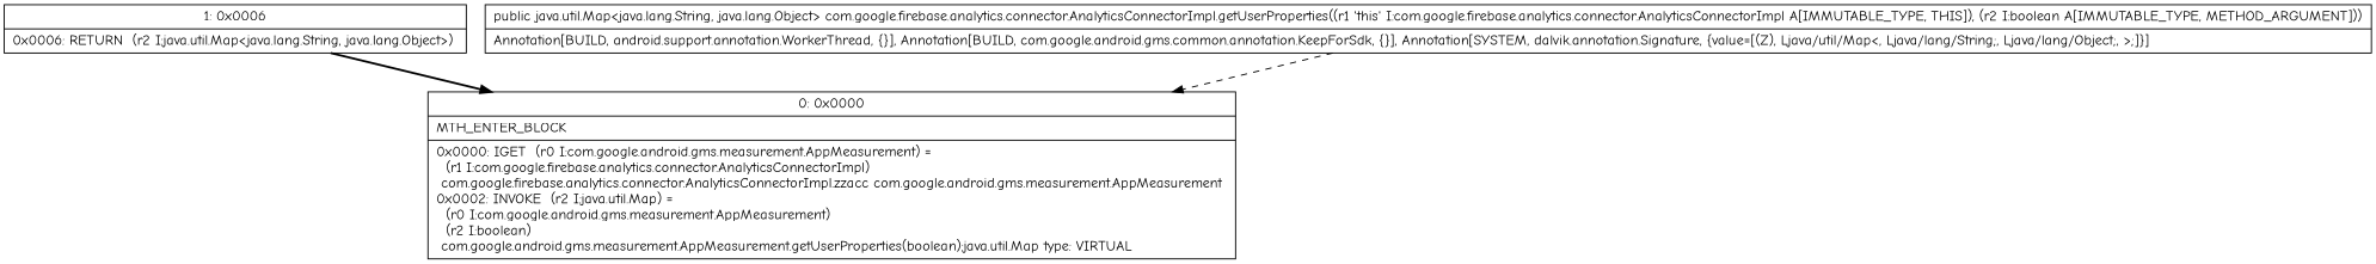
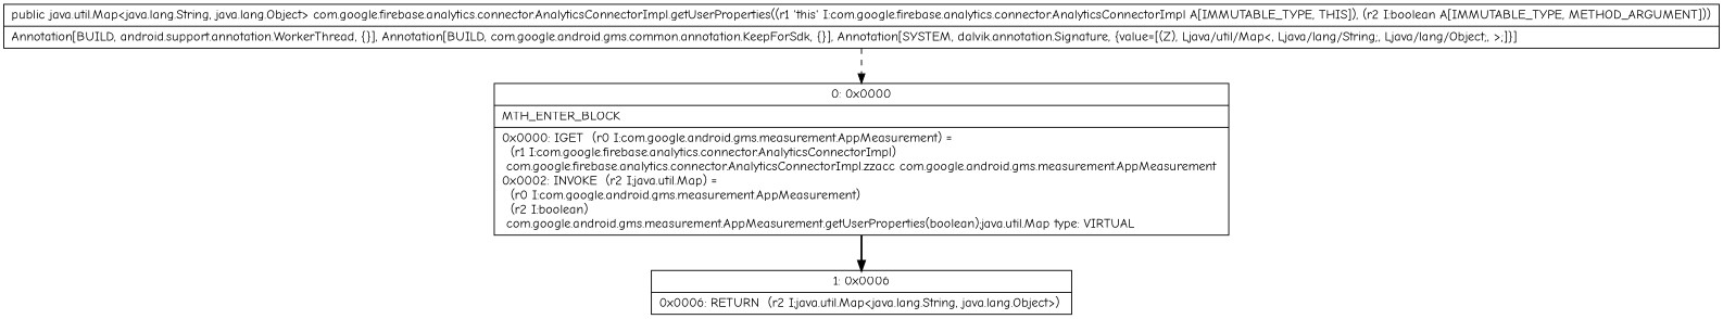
  digraph {
    fontname="Comic Neue"
    node [shape=record fontname="Comic Neue"]
    edge [fontname="Comic Neue"]
    n1 [label="{0\:\ 0x0000|MTH_ENTER_BLOCK\l|0x0000: IGET  (r0 I:com.google.android.gms.measurement.AppMeasurement) = \l  (r1 I:com.google.firebase.analytics.connector.AnalyticsConnectorImpl)\l com.google.firebase.analytics.connector.AnalyticsConnectorImpl.zzacc com.google.android.gms.measurement.AppMeasurement \l0x0002: INVOKE  (r2 I:java.util.Map) = \l  (r0 I:com.google.android.gms.measurement.AppMeasurement)\l  (r2 I:boolean)\l com.google.android.gms.measurement.AppMeasurement.getUserProperties(boolean):java.util.Map type: VIRTUAL \l}"]
    n2 [label="{1\:\ 0x0006|0x0006: RETURN  (r2 I:java.util.Map\<java.lang.String, java.lang.Object\>) \l}"]
    n3 [label="{public java.util.Map\<java.lang.String, java.lang.Object\> com.google.firebase.analytics.connector.AnalyticsConnectorImpl.getUserProperties((r1 'this' I:com.google.firebase.analytics.connector.AnalyticsConnectorImpl A[IMMUTABLE_TYPE, THIS]), (r2 I:boolean A[IMMUTABLE_TYPE, METHOD_ARGUMENT]))  | Annotation[BUILD, android.support.annotation.WorkerThread, \{\}], Annotation[BUILD, com.google.android.gms.common.annotation.KeepForSdk, \{\}], Annotation[SYSTEM, dalvik.annotation.Signature, \{value=[(Z), Ljava\/util\/Map\<, Ljava\/lang\/String;, Ljava\/lang\/Object;, \>;]\}]\l}"]
-   n2 -> n1 [style=bold]
+   n1 -> n2 [style=bold]
    n3 -> n1 [style=dashed]
  }
